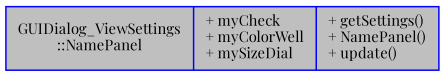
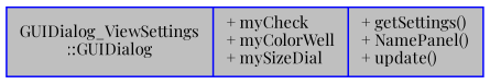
  digraph {
    rankdir=LR
    fontname="Playfair Display"
-   n1 [color=blue fillcolor=grey75 fontcolor=black fontname="Playfair Display" fontsize=10 height=0.2 label="{GUIDialog_ViewSettings\l::NamePanel\n|+ myCheck\l+ myColorWell\l+ mySizeDial\l|+ getSettings()\l+ NamePanel()\l+ update()\l}" shape=record style=filled width=0.4]
+   n1 [color=blue fillcolor=grey75 fontcolor=black fontname="Playfair Display" fontsize=10 height=0.2 label="{GUIDialog_ViewSettings\l::GUIDialog\n|+ myCheck\l+ myColorWell\l+ mySizeDial\l|+ getSettings()\l+ NamePanel()\l+ update()\l}" shape=record style=filled width=0.4]
  }
